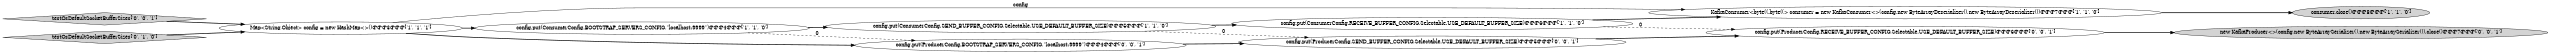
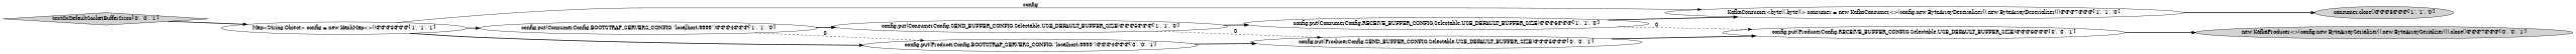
  digraph {
    rankdir=LR
    node [fillcolor=white shape=ellipse style=filled]
    edge [style=bold]
    n1 [label="KafkaConsumer<byte((,byte((> consumer = new KafkaConsumer<>(config,new ByteArrayDeserializer(),new ByteArrayDeserializer())@@@7@@@['1', '1', '0']"]
    n2 [fillcolor=lightgray label="consumer.close()@@@8@@@['1', '1', '0']"]
    n3 [label="config.put(ConsumerConfig.SEND_BUFFER_CONFIG,Selectable.USE_DEFAULT_BUFFER_SIZE)@@@5@@@['1', '1', '0']"]
    n4 [label="config.put(ProducerConfig.SEND_BUFFER_CONFIG,Selectable.USE_DEFAULT_BUFFER_SIZE)@@@5@@@['0', '0', '1']"]
    n5 [label="config.put(ConsumerConfig.RECEIVE_BUFFER_CONFIG,Selectable.USE_DEFAULT_BUFFER_SIZE)@@@6@@@['1', '1', '0']"]
    n6 [label="config.put(ProducerConfig.RECEIVE_BUFFER_CONFIG,Selectable.USE_DEFAULT_BUFFER_SIZE)@@@6@@@['0', '0', '1']"]
    n7 [label="Map<String,Object> config = new HashMap<>()@@@3@@@['1', '1', '1']"]
    n8 [label="config.put(ProducerConfig.BOOTSTRAP_SERVERS_CONFIG,\"localhost:9999\")@@@4@@@['0', '0', '1']"]
    n9 [label="config.put(ConsumerConfig.BOOTSTRAP_SERVERS_CONFIG,\"localhost:9999\")@@@4@@@['1', '1', '0']"]
    n10 [fillcolor=lightgray label="testOsDefaultSocketBufferSizes['0', '0', '1']" shape=diamond]
    n11 [fillcolor=lightgray label="new KafkaProducer<>(config,new ByteArraySerializer(),new ByteArraySerializer()).close()@@@7@@@['0', '0', '1']"]
-   n12 [fillcolor=lightgray label="testOsDefaultSocketBufferSizes['0', '1', '0']" shape=diamond]
    n1 -> n2
    n3 -> n4 [label=0 style=dashed]
    n3 -> n5
    n4 -> n6
    n5 -> n1
    n5 -> n6 [label=0 style=dashed]
    n6 -> n11
    n7 -> n1 [label=config style=solid]
    n7 -> n8
    n7 -> n9
    n8 -> n4
    n9 -> n3
    n9 -> n8 [label=0 style=dashed]
    n10 -> n7
-   n12 -> n7
  }
